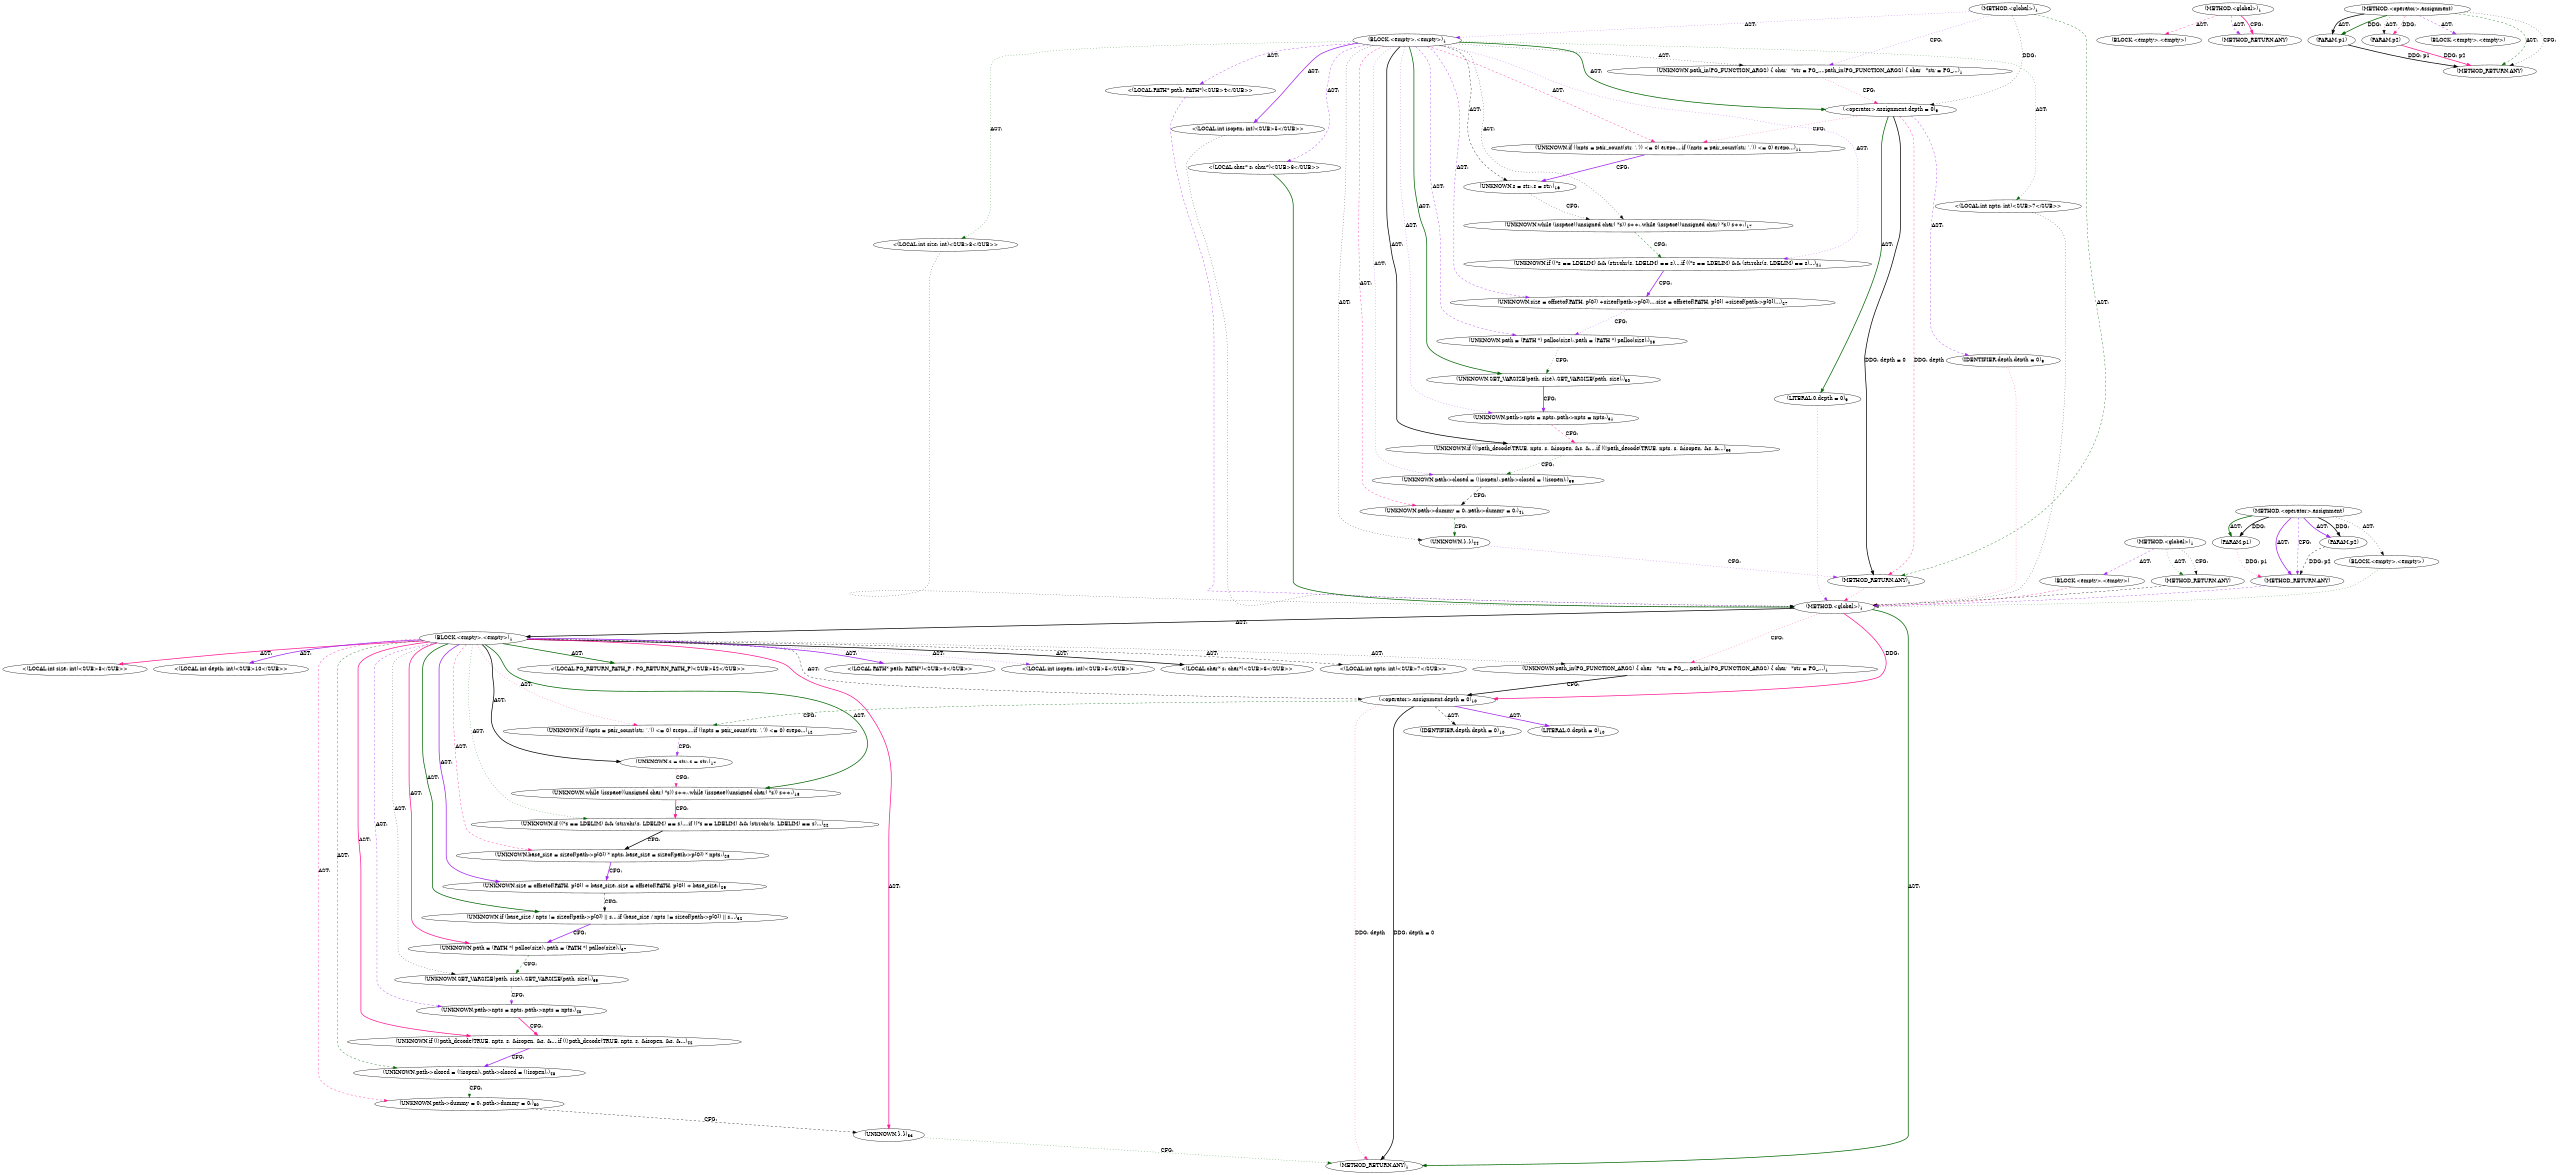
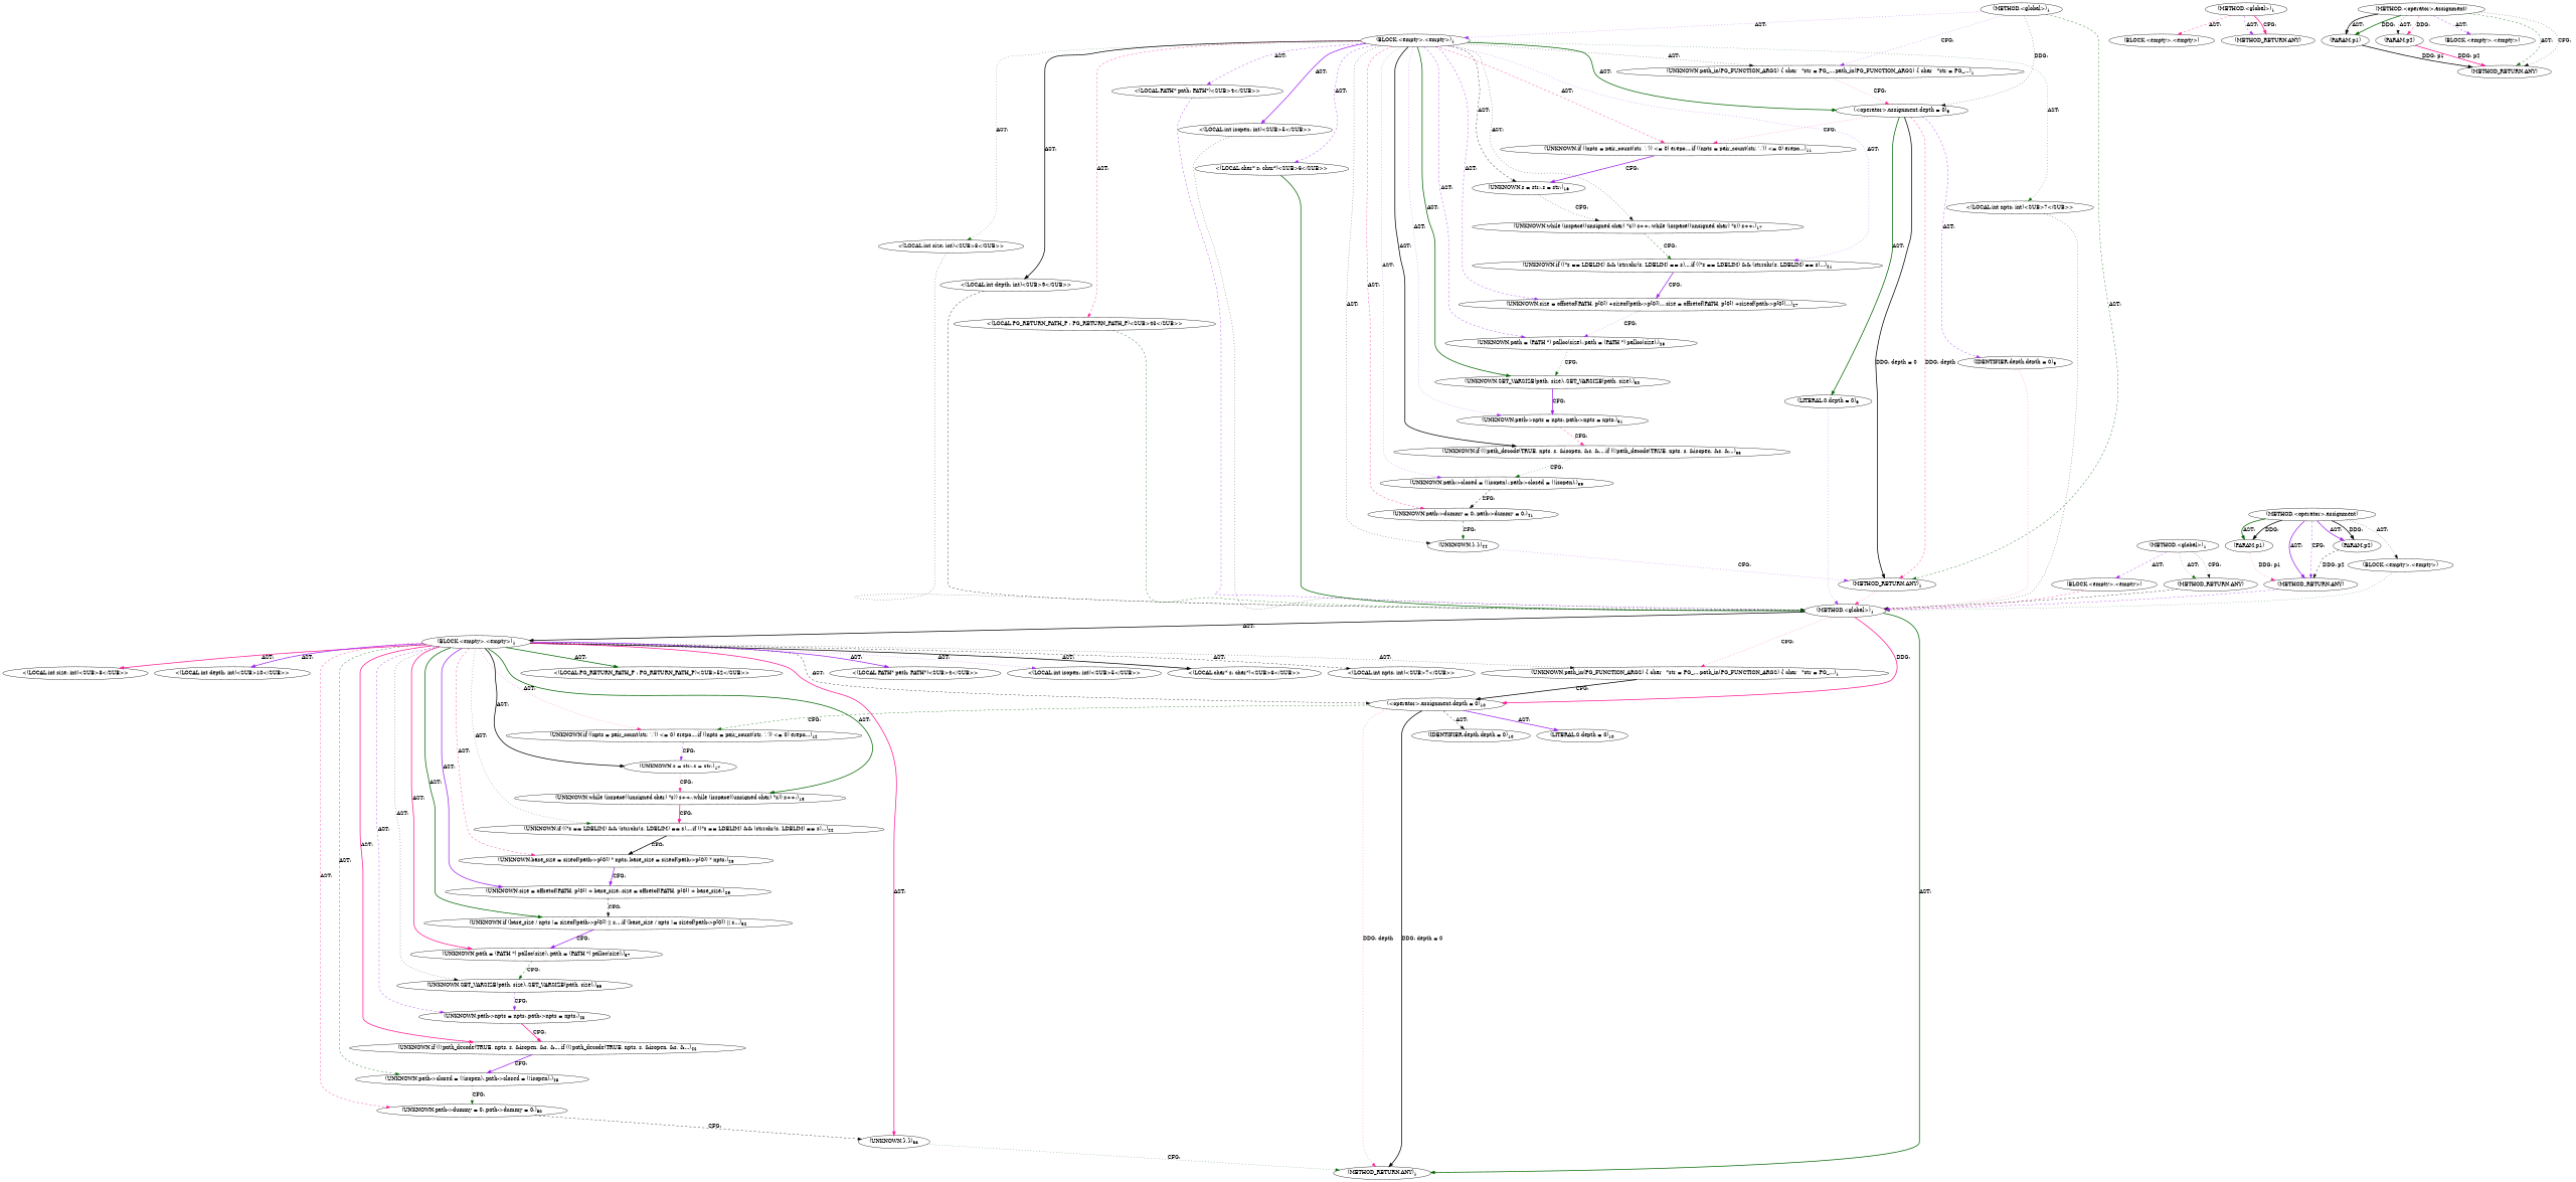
  digraph {
    edge [color=black style=bold]
    n1 [label=<(METHOD,&lt;global&gt;)<SUB>1</SUB>>]
    n2 [label=<(BLOCK,&lt;empty&gt;,&lt;empty&gt;)<SUB>1</SUB>>]
    n3 [label=<(UNKNOWN,path_in(PG_FUNCTION_ARGS) { 	char	   *str = PG_...,path_in(PG_FUNCTION_ARGS) { 	char	   *str = PG_...)<SUB>1</SUB>>]
    n4 [label=<(&lt;operator&gt;.assignment,depth = 0)<SUB>9</SUB>>]
    n5 [label=<(METHOD_RETURN,ANY)<SUB>1</SUB>>]
    n6 [label="<(LOCAL,PATH* path: PATH*)<SUB>4</SUB>>"]
    n7 [label="<(LOCAL,int isopen: int)<SUB>5</SUB>>"]
    n8 [label="<(LOCAL,char* s: char*)<SUB>6</SUB>>"]
    n9 [label="<(LOCAL,int npts: int)<SUB>7</SUB>>"]
    n10 [label="<(LOCAL,int size: int)<SUB>8</SUB>>"]
+   n11 [label="<(LOCAL,int depth: int)<SUB>9</SUB>>"]
    n12 [label=<(UNKNOWN,if ((npts = pair_count(str, ',')) &lt;= 0) 		erepo...,if ((npts = pair_count(str, ',')) &lt;= 0) 		erepo...)<SUB>11</SUB>>]
    n13 [label=<(UNKNOWN,s = str;,s = str;)<SUB>16</SUB>>]
    n14 [label=<(UNKNOWN,while (isspace((unsigned char) *s)) 		s++;,while (isspace((unsigned char) *s)) 		s++;)<SUB>17</SUB>>]
    n15 [label=<(UNKNOWN,if ((*s == LDELIM) &amp;&amp; (strrchr(s, LDELIM) == s)...,if ((*s == LDELIM) &amp;&amp; (strrchr(s, LDELIM) == s)...)<SUB>21</SUB>>]
    n16 [label=<(UNKNOWN,size = offsetof(PATH, p[0]) +sizeof(path-&gt;p[0])...,size = offsetof(PATH, p[0]) +sizeof(path-&gt;p[0])...)<SUB>27</SUB>>]
    n17 [label=<(UNKNOWN,path = (PATH *) palloc(size);,path = (PATH *) palloc(size);)<SUB>28</SUB>>]
    n18 [label=<(UNKNOWN,SET_VARSIZE(path, size);,SET_VARSIZE(path, size);)<SUB>30</SUB>>]
    n19 [label=<(UNKNOWN,path-&gt;npts = npts;,path-&gt;npts = npts;)<SUB>31</SUB>>]
    n20 [label=<(UNKNOWN,if ((!path_decode(TRUE, npts, s, &amp;isopen, &amp;s, &amp;...,if ((!path_decode(TRUE, npts, s, &amp;isopen, &amp;s, &amp;...)<SUB>33</SUB>>]
    n21 [label=<(UNKNOWN,path-&gt;closed = (!isopen);,path-&gt;closed = (!isopen);)<SUB>39</SUB>>]
    n22 [label=<(UNKNOWN,path-&gt;dummy = 0;,path-&gt;dummy = 0;)<SUB>41</SUB>>]
+   n23 [label="<(LOCAL,PG_RETURN_PATH_P : PG_RETURN_PATH_P)<SUB>43</SUB>>"]
    n24 [label=<(UNKNOWN,},})<SUB>44</SUB>>]
    n25 [label=<(IDENTIFIER,depth,depth = 0)<SUB>9</SUB>>]
    n26 [label=<(LITERAL,0,depth = 0)<SUB>9</SUB>>]
    n27 [label=<(METHOD,&lt;global&gt;)<SUB>1</SUB>>]
    n28 [label=<(BLOCK,&lt;empty&gt;,&lt;empty&gt;)<SUB>1</SUB>>]
    n29 [label=<(UNKNOWN,path_in(PG_FUNCTION_ARGS) { 	char	   *str = PG_...,path_in(PG_FUNCTION_ARGS) { 	char	   *str = PG_...)<SUB>1</SUB>>]
    n30 [label=<(&lt;operator&gt;.assignment,depth = 0)<SUB>10</SUB>>]
    n31 [label=<(METHOD_RETURN,ANY)<SUB>1</SUB>>]
    n32 [label=<(METHOD,&lt;global&gt;)<SUB>1</SUB>>]
    n33 [label=<(BLOCK,&lt;empty&gt;,&lt;empty&gt;)>]
    n34 [label=<(METHOD_RETURN,ANY)>]
    n35 [label=<(METHOD,&lt;operator&gt;.assignment)>]
    n36 [label=<(PARAM,p1)>]
    n37 [label=<(PARAM,p2)>]
    n38 [label=<(BLOCK,&lt;empty&gt;,&lt;empty&gt;)>]
    n39 [label=<(METHOD_RETURN,ANY)>]
    n40 [label="<(LOCAL,PATH* path: PATH*)<SUB>4</SUB>>"]
    n41 [label="<(LOCAL,int isopen: int)<SUB>5</SUB>>"]
    n42 [label="<(LOCAL,char* s: char*)<SUB>6</SUB>>"]
    n43 [label="<(LOCAL,int npts: int)<SUB>7</SUB>>"]
    n44 [label="<(LOCAL,int size: int)<SUB>8</SUB>>"]
    n45 [label="<(LOCAL,int depth: int)<SUB>10</SUB>>"]
    n46 [label=<(UNKNOWN,if ((npts = pair_count(str, ',')) &lt;= 0) 		erepo...,if ((npts = pair_count(str, ',')) &lt;= 0) 		erepo...)<SUB>12</SUB>>]
    n47 [label=<(UNKNOWN,s = str;,s = str;)<SUB>17</SUB>>]
    n48 [label=<(UNKNOWN,while (isspace((unsigned char) *s)) 		s++;,while (isspace((unsigned char) *s)) 		s++;)<SUB>18</SUB>>]
    n49 [label=<(UNKNOWN,if ((*s == LDELIM) &amp;&amp; (strrchr(s, LDELIM) == s)...,if ((*s == LDELIM) &amp;&amp; (strrchr(s, LDELIM) == s)...)<SUB>22</SUB>>]
    n50 [label=<(UNKNOWN,base_size = sizeof(path-&gt;p[0]) * npts;,base_size = sizeof(path-&gt;p[0]) * npts;)<SUB>28</SUB>>]
    n51 [label=<(UNKNOWN,size = offsetof(PATH, p[0]) + base_size;,size = offsetof(PATH, p[0]) + base_size;)<SUB>29</SUB>>]
    n52 [label=<(UNKNOWN,if (base_size / npts != sizeof(path-&gt;p[0]) || s...,if (base_size / npts != sizeof(path-&gt;p[0]) || s...)<SUB>32</SUB>>]
    n53 [label=<(UNKNOWN,path = (PATH *) palloc(size);,path = (PATH *) palloc(size);)<SUB>37</SUB>>]
    n54 [label=<(UNKNOWN,SET_VARSIZE(path, size);,SET_VARSIZE(path, size);)<SUB>39</SUB>>]
    n55 [label=<(UNKNOWN,path-&gt;npts = npts;,path-&gt;npts = npts;)<SUB>40</SUB>>]
    n56 [label=<(UNKNOWN,if ((!path_decode(TRUE, npts, s, &amp;isopen, &amp;s, &amp;...,if ((!path_decode(TRUE, npts, s, &amp;isopen, &amp;s, &amp;...)<SUB>42</SUB>>]
    n57 [label=<(UNKNOWN,path-&gt;closed = (!isopen);,path-&gt;closed = (!isopen);)<SUB>48</SUB>>]
    n58 [label=<(UNKNOWN,path-&gt;dummy = 0;,path-&gt;dummy = 0;)<SUB>50</SUB>>]
    n59 [label="<(LOCAL,PG_RETURN_PATH_P : PG_RETURN_PATH_P)<SUB>52</SUB>>"]
    n60 [label=<(UNKNOWN,},})<SUB>53</SUB>>]
    n61 [label=<(IDENTIFIER,depth,depth = 0)<SUB>10</SUB>>]
    n62 [label=<(LITERAL,0,depth = 0)<SUB>10</SUB>>]
    n63 [label=<(METHOD,&lt;global&gt;)<SUB>1</SUB>>]
    n64 [label=<(BLOCK,&lt;empty&gt;,&lt;empty&gt;)>]
    n65 [label=<(METHOD_RETURN,ANY)>]
    n66 [label=<(METHOD,&lt;operator&gt;.assignment)>]
    n67 [label=<(PARAM,p1)>]
    n68 [label=<(PARAM,p2)>]
    n69 [label=<(BLOCK,&lt;empty&gt;,&lt;empty&gt;)>]
    n70 [label=<(METHOD_RETURN,ANY)>]
    n1 -> n2 [color=purple label="AST: " style=dotted]
    n1 -> n3 [color=purple label="CFG: " style=dotted]
    n1 -> n4 [label="DDG: " style=dotted]
    n1 -> n5 [color=darkgreen label="AST: " style=dashed]
    n2 -> n3 [label="AST: " style=dotted]
    n2 -> n4 [color=darkgreen label="AST: "]
    n2 -> n6 [color=purple label="AST: " style=dashed]
    n2 -> n7 [color=purple label="AST: "]
    n2 -> n8 [color=purple label="AST: " style=dashed]
    n2 -> n9 [color=darkgreen label="AST: " style=dotted]
    n2 -> n10 [color=darkgreen label="AST: " style=dotted]
+   n2 -> n11 [label="AST: "]
    n2 -> n12 [color=deeppink label="AST: " style=dashed]
    n2 -> n13 [label="AST: " style=dashed]
    n2 -> n14 [label="AST: " style=dotted]
    n2 -> n15 [color=purple label="AST: " style=dotted]
    n2 -> n16 [color=purple label="AST: " style=dashed]
    n2 -> n17 [color=purple label="AST: " style=dashed]
    n2 -> n18 [color=darkgreen label="AST: "]
    n2 -> n19 [color=purple label="AST: " style=dotted]
    n2 -> n20 [label="AST: "]
    n2 -> n21 [color=purple label="AST: " style=dotted]
    n2 -> n22 [color=deeppink label="AST: " style=dashed]
+   n2 -> n23 [color=deeppink label="AST: " style=dashed]
    n2 -> n24 [label="AST: " style=dotted]
    n3 -> n4 [color=deeppink label="CFG: " style=dotted]
    n4 -> n5 [color=deeppink label="DDG: depth" style=dashed]
    n4 -> n5 [label="DDG: depth = 0"]
    n4 -> n12 [color=deeppink label="CFG: " style=dotted]
    n4 -> n25 [color=purple label="AST: " style=dashed]
    n4 -> n26 [color=darkgreen label="AST: "]
    n5 -> n27 [color=deeppink style=dotted]
    n6 -> n27 [color=purple style=dashed]
    n7 -> n27 [style=dotted]
    n8 -> n27 [color=darkgreen]
    n9 -> n27 [style=dotted]
    n10 -> n27 [style=dotted]
+   n11 -> n27 [style=dashed]
    n12 -> n13 [color=purple label="CFG: "]
    n13 -> n14 [label="CFG: " style=dotted]
    n14 -> n15 [color=darkgreen label="CFG: " style=dashed]
    n15 -> n16 [color=purple label="CFG: "]
    n16 -> n17 [color=purple label="CFG: " style=dotted]
    n17 -> n18 [color=darkgreen label="CFG: " style=dotted]
    n18 -> n19 [color=purple label="CFG: "]
    n19 -> n20 [color=deeppink label="CFG: " style=dashed]
    n20 -> n21 [color=darkgreen label="CFG: " style=dotted]
    n21 -> n22 [label="CFG: " style=dashed]
    n22 -> n24 [color=darkgreen label="CFG: " style=dashed]
+   n23 -> n27 [color=darkgreen style=dashed]
    n24 -> n5 [color=purple label="CFG: " style=dotted]
    n25 -> n27 [color=deeppink style=dotted]
    n26 -> n27 [color=purple style=dotted]
    n27 -> n28 [label="AST: "]
    n27 -> n29 [color=deeppink label="CFG: " style=dotted]
    n27 -> n30 [color=deeppink label="DDG: "]
    n27 -> n31 [color=darkgreen label="AST: "]
    n28 -> n29 [label="AST: " style=dotted]
    n28 -> n30 [label="AST: " style=dashed]
    n28 -> n40 [color=purple label="AST: "]
    n28 -> n41 [color=purple label="AST: " style=dotted]
    n28 -> n42 [label="AST: "]
    n28 -> n43 [label="AST: " style=dashed]
    n28 -> n44 [color=deeppink label="AST: "]
    n28 -> n45 [color=purple label="AST: "]
    n28 -> n46 [color=deeppink label="AST: " style=dotted]
    n28 -> n47 [label="AST: "]
    n28 -> n48 [color=darkgreen label="AST: "]
    n28 -> n49 [color=darkgreen label="AST: " style=dotted]
    n28 -> n50 [color=deeppink label="AST: " style=dashed]
    n28 -> n51 [color=purple label="AST: "]
    n28 -> n52 [color=darkgreen label="AST: "]
    n28 -> n53 [color=deeppink label="AST: "]
    n28 -> n54 [label="AST: " style=dotted]
    n28 -> n55 [color=purple label="AST: " style=dashed]
    n28 -> n56 [color=deeppink label="AST: "]
    n28 -> n57 [color=darkgreen label="AST: " style=dashed]
    n28 -> n58 [color=deeppink label="AST: " style=dashed]
    n28 -> n59 [color=darkgreen label="AST: "]
    n28 -> n60 [color=deeppink label="AST: "]
    n29 -> n30 [label="CFG: "]
    n30 -> n31 [color=deeppink label="DDG: depth" style=dotted]
    n30 -> n31 [label="DDG: depth = 0"]
    n30 -> n46 [color=darkgreen label="CFG: " style=dashed]
    n30 -> n61 [label="AST: " style=dashed]
    n30 -> n62 [color=purple label="AST: "]
    n32 -> n33 [color=purple label="AST: " style=dashed]
    n32 -> n34 [color=darkgreen label="AST: " style=dotted]
    n32 -> n34 [label="CFG: " style=dotted]
    n33 -> n27 [color=deeppink style=dashed]
    n34 -> n27 [style=dashed]
    n35 -> n36 [color=darkgreen label="AST: "]
    n35 -> n36 [label="DDG: "]
    n35 -> n37 [color=purple label="AST: "]
    n35 -> n37 [label="DDG: "]
    n35 -> n38 [label="AST: " style=dotted]
    n35 -> n39 [color=purple label="AST: "]
    n35 -> n39 [color=purple label="CFG: " style=dashed]
    n36 -> n39 [color=deeppink label="DDG: p1" style=dotted]
    n37 -> n39 [label="DDG: p2" style=dashed]
    n38 -> n27 [color=darkgreen style=dotted]
    n39 -> n27 [color=purple style=dashed]
    n46 -> n47 [color=purple label="CFG: " style=dashed]
    n47 -> n48 [color=deeppink label="CFG: " style=dotted]
    n48 -> n49 [color=deeppink label="CFG: "]
    n49 -> n50 [label="CFG: "]
    n50 -> n51 [color=purple label="CFG: "]
    n51 -> n52 [label="CFG: " style=dashed]
    n52 -> n53 [color=purple label="CFG: "]
    n53 -> n54 [color=darkgreen label="CFG: " style=dashed]
    n54 -> n55 [color=purple label="CFG: " style=dashed]
    n55 -> n56 [color=deeppink label="CFG: "]
    n56 -> n57 [color=purple label="CFG: "]
    n57 -> n58 [color=darkgreen label="CFG: " style=dotted]
    n58 -> n60 [label="CFG: " style=dashed]
    n60 -> n31 [color=darkgreen label="CFG: " style=dotted]
    n63 -> n64 [color=deeppink label="AST: " style=dashed]
    n63 -> n65 [color=purple label="AST: " style=dashed]
    n63 -> n65 [color=deeppink label="CFG: "]
    n66 -> n67 [label="AST: "]
    n66 -> n67 [color=darkgreen label="DDG: "]
    n66 -> n68 [label="AST: " style=dotted]
    n66 -> n68 [color=deeppink label="DDG: " style=dashed]
    n66 -> n69 [color=purple label="AST: " style=dashed]
    n66 -> n70 [color=darkgreen label="AST: " style=dashed]
    n66 -> n70 [label="CFG: " style=dotted]
    n67 -> n70 [label="DDG: p1"]
    n68 -> n70 [color=deeppink label="DDG: p2"]
  }
